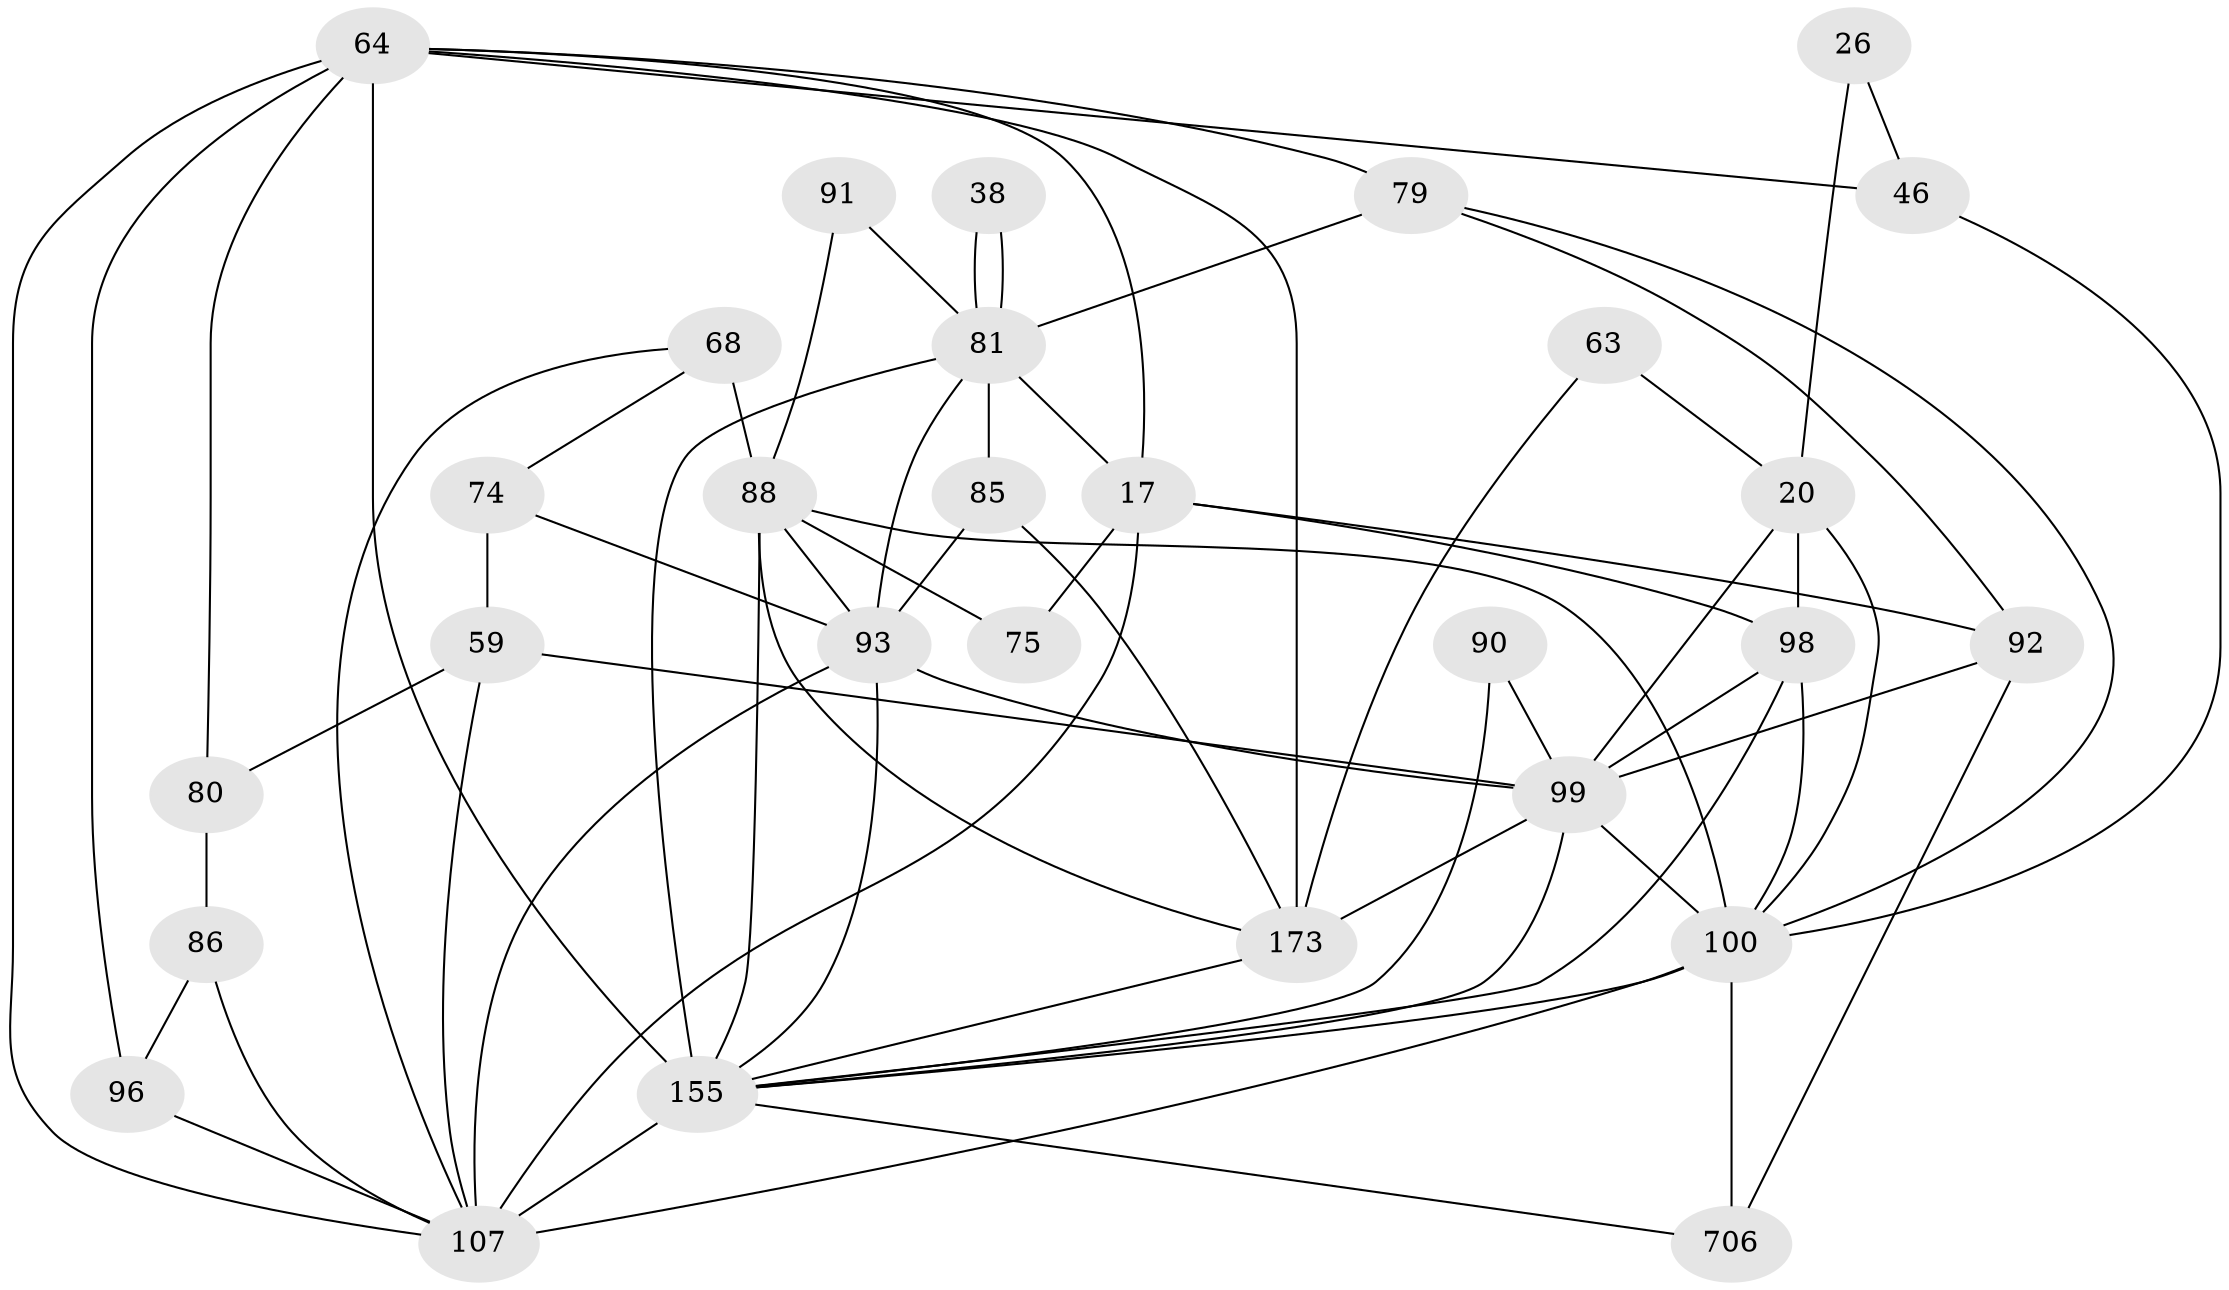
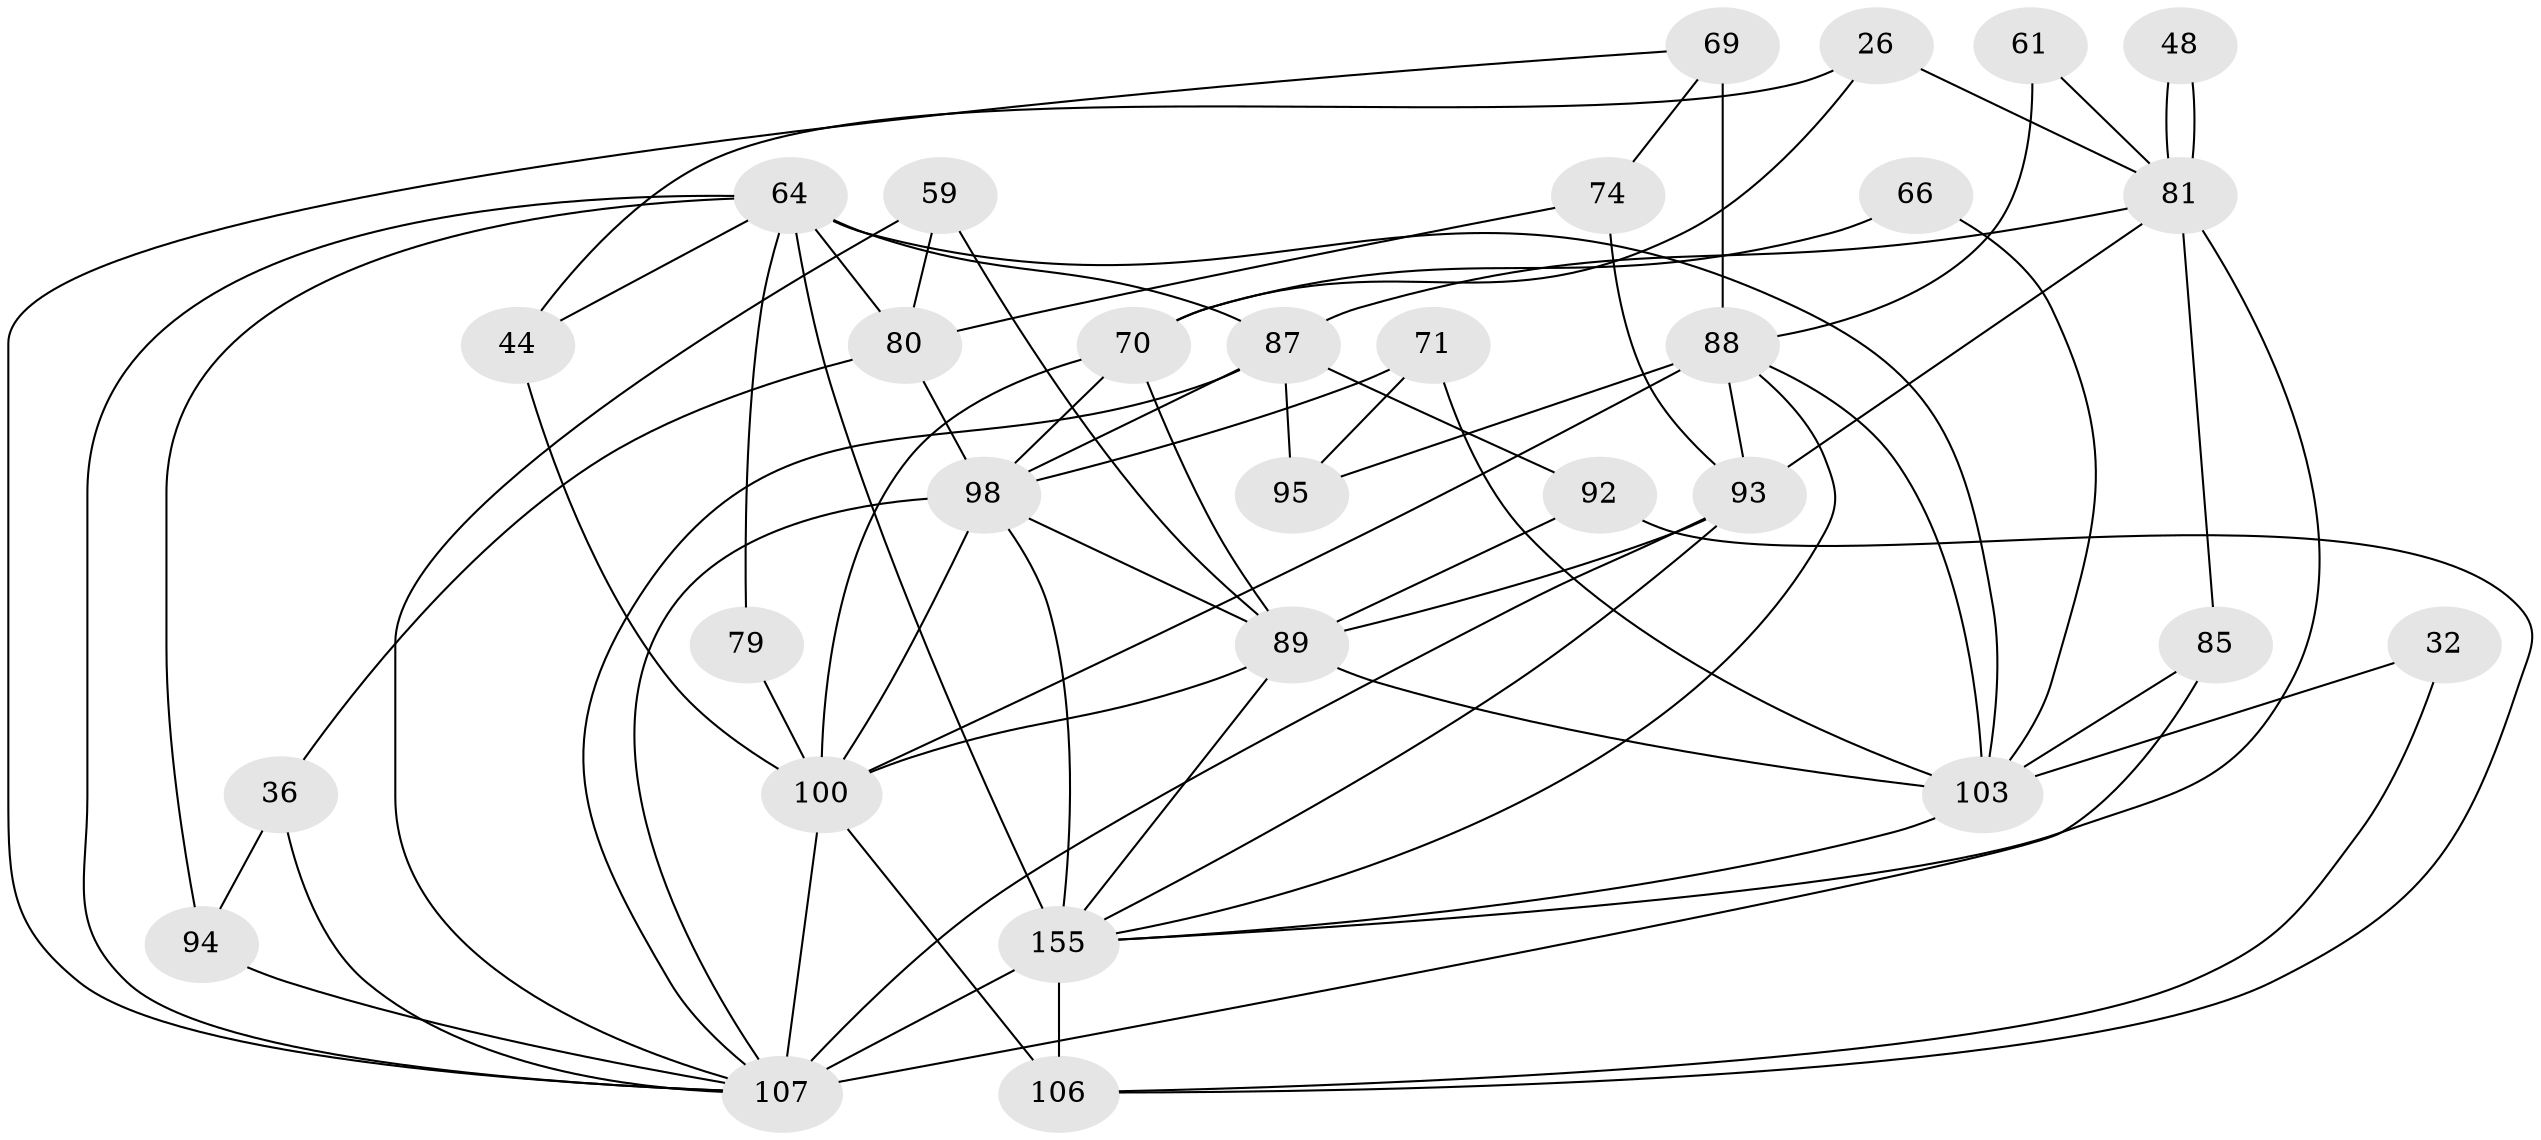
  graph {
    node [color=gray90 style=filled]
    80 [super="+20"]
    98 [super="+48+51"]
-   86
+   86 [label=36]
    100 [super="+91+73"]
-   106 [super="+56" label=706]
+   106 [super="+56"]
    107 [super="+102+94"]
    n7 [label=155 super="+9+47+78+104+83"]
    26
-   46
-   70 [super="+55+45" label=20]
+   46 [label=44]
+   70 [super="+55+45"]
    81 [super="+54"]
-   99 [super="+22+42+97+82"]
-   87 [super="+37+75" label=17]
+   99 [super="+22+42+97+82" label=89]
+   87 [super="+37+75"]
    93 [super="+89+68"]
    85
-   103 [super="+27" label=173]
-   38
+   103 [super="+27"]
+   32
+   38 [label=48]
    59
-   61 [label=91]
+   61
    88 [super="+12+62"]
-   95 [label=75]
+   95
    64 [super="+3+17+39+53"]
    79
-   96 [super="+8"]
+   96 [super="+8" label=94]
    92 [super="+4+35"]
-   66 [label=63]
-   69 [label=68]
+   66
+   69
    74
-   90
+   71 [super="+25"]
+   80 -- 98
    80 -- 86
    98 -- 100
+   98 -- 107
    98 -- n7 [weight=2]
    98 -- 99 [weight=2]
    86 -- 107 [weight=2]
    86 -- 96
    100 -- 106 [weight=3]
    100 -- 107 [weight=5]
-   100 -- n7
    n7 -- 106 [weight=2]
    n7 -- 107 [weight=5]
    26 -- 46
    26 -- 70
-   79 -- 81 [weight=2]
+   26 -- 81 [weight=2]
    46 -- 100
    70 -- 98 [weight=3]
    70 -- 100
    70 -- 99
    81 -- n7
    81 -- 87
    81 -- 93 [weight=2]
    81 -- 85
    99 -- 100 [weight=6]
    99 -- n7
    99 -- 103 [weight=3]
    87 -- 98
    87 -- 107 [weight=2]
    87 -- 95
    87 -- 92 [weight=2]
    93 -- 107 [weight=4]
    93 -- n7
    93 -- 99
-   85 -- 93
+   85 -- 107
    85 -- 103
    103 -- n7
+   32 -- 106
+   32 -- 103
    38 -- 81 [weight=2]
    38 -- 81
    59 -- 80 [weight=2]
    59 -- 107 [weight=2]
    59 -- 99
    61 -- 81
    61 -- 88
    88 -- 100
    88 -- n7
    88 -- 93
    88 -- 103
    88 -- 95
    64 -- 80 [weight=2]
    64 -- 107 [weight=2]
    64 -- n7 [weight=7]
    64 -- 46 [weight=5]
    64 -- 87 [weight=2]
    64 -- 103 [weight=3]
    64 -- 79
    64 -- 96
    79 -- 100
-   79 -- 92
    96 -- 107 [weight=2]
    92 -- 106
    92 -- 99 [weight=2]
    66 -- 70
    66 -- 103
    69 -- 107
    69 -- 88 [weight=3]
    69 -- 74
-   74 -- 59
+   74 -- 80
    74 -- 93
-   90 -- n7 [weight=2]
-   90 -- 99
+   71 -- 98
+   71 -- 103 [weight=3]
+   71 -- 95
  }
